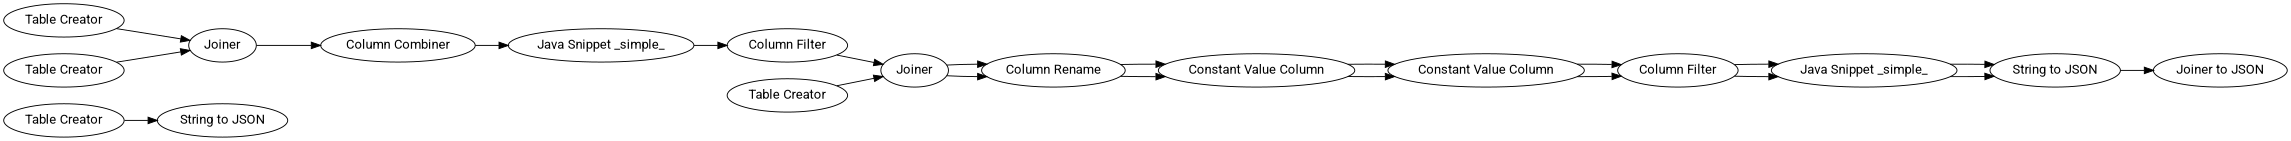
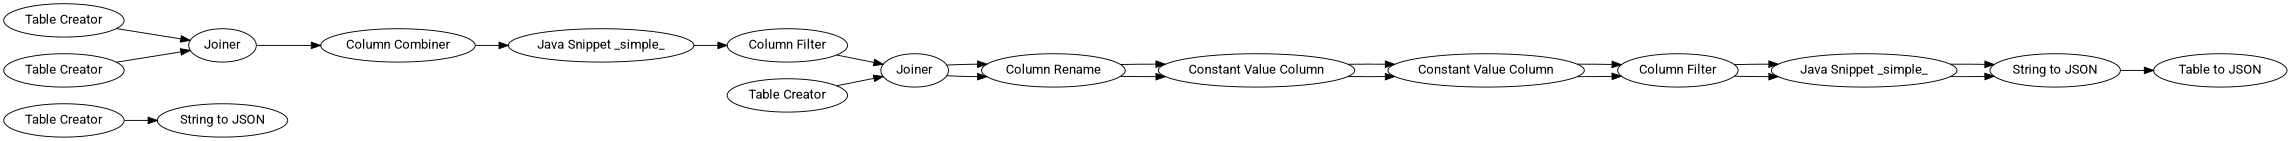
  digraph {
    rankdir=LR
    fontname=Roboto
    node [fontname=Roboto]
    edge [fontname=Roboto]
    n1 [label="Table Creator"]
    n2 [label="String to JSON"]
    n3 [label="Table Creator"]
    n4 [label=Joiner]
    n5 [label="Column Combiner"]
    n6 [label="Table Creator"]
    n7 [label="Java Snippet _simple_"]
    n8 [label="Column Filter"]
    n9 [label=Joiner]
    n10 [label="Table Creator"]
    n11 [label="Column Rename"]
    n12 [label="Constant Value Column"]
    n13 [label="Constant Value Column"]
    n14 [label="Column Filter"]
-   n15 [label="Joiner to JSON"]
+   n15 [label="Table to JSON"]
    n16 [label="Java Snippet _simple_"]
    n17 [label="String to JSON"]
    n1 -> n2
    n3 -> n4
    n4 -> n5
    n5 -> n7
    n6 -> n4
    n7 -> n8
    n8 -> n9
    n9 -> n11
    n9 -> n11
    n10 -> n9
    n11 -> n12
    n11 -> n12
    n12 -> n13
    n12 -> n13
    n13 -> n14
    n13 -> n14
    n14 -> n16
    n14 -> n16
    n16 -> n17
    n16 -> n17
    n17 -> n15
  }
